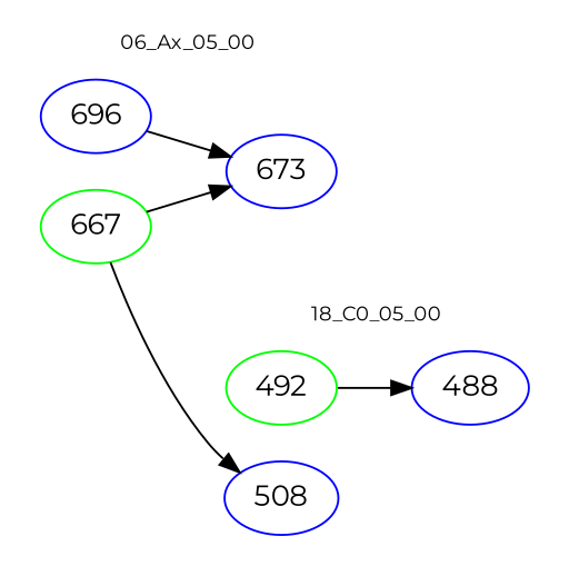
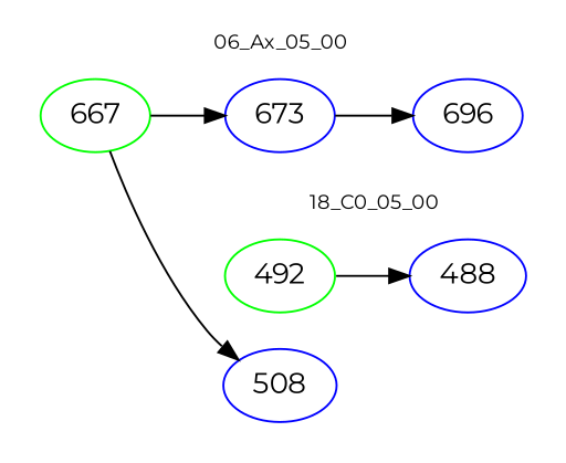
  digraph {
    fontname=Montserrat
    rankdir=LR
    node [color=blue fontname=Montserrat]
    edge [color=black fontname=Montserrat]
    n1 [color=green label=667]
    n2 [label=673]
    n3 [label=696]
    n4 [color=green label=492]
    n5 [label=488]
    n6 [label=508]
    subgraph cluster_1 {
      color=white
      fontsize=10
      label="06_Ax_05_00"
      n1
      n2
      n3
    }
    subgraph cluster_2 {
      color=white
      fontsize=10
      label="18_C0_05_00"
      n4
      n5
      n6
    }
    n1 -> n2
    n1 -> n6
-   n3 -> n2
+   n2 -> n3
    n4 -> n5
  }
